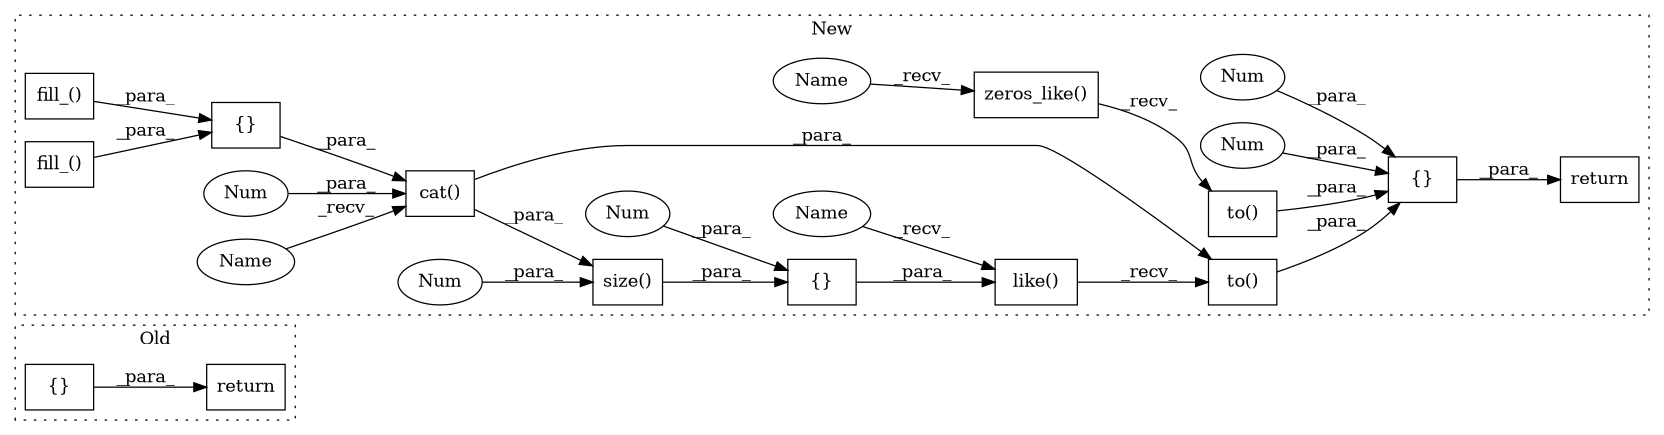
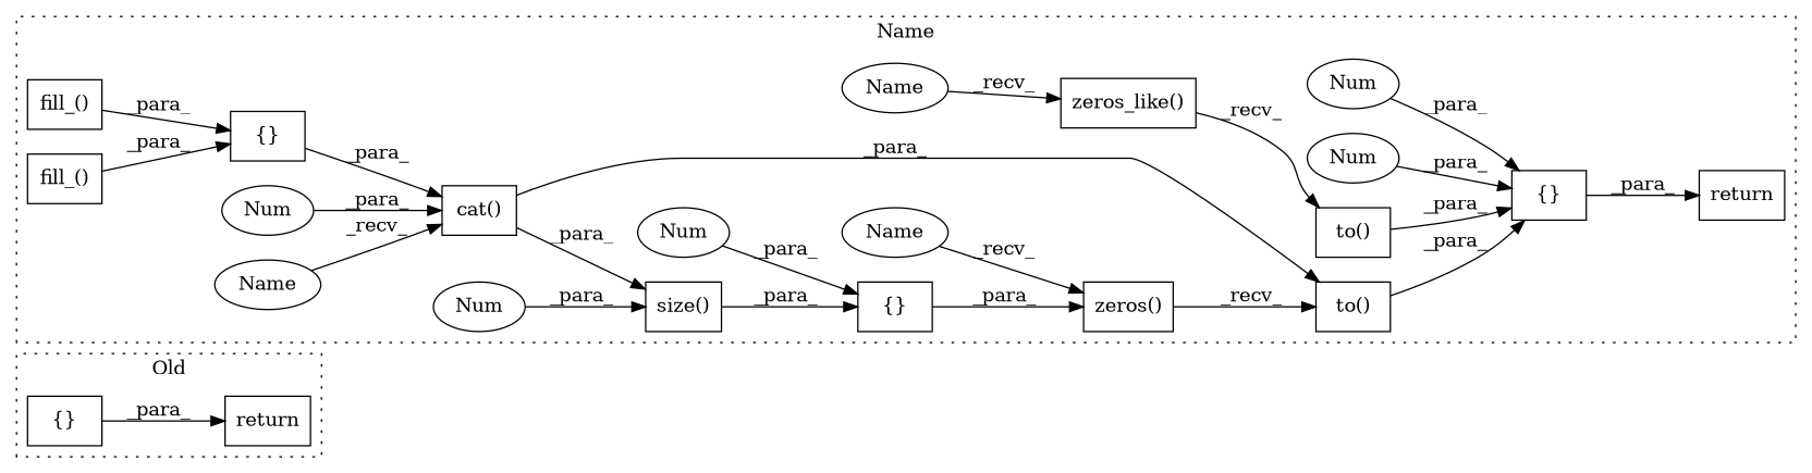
  digraph {
    rankdir=LR
    node [a=75 l=1 shape=box]
    n1 [a=93 l=7 label=return s=16181]
    n2 [a=95 l="14,11" label="{}" s="16188,16326"]
    n3 [l="41,1" label="fill_()" s="17777,17826"]
    n4 [a=93 l=7 label=return s=18305]
-   n5 [l="12,1" label="like()" s="18183,18238"]
+   n5 [l="12,1" label="zeros()" s="18183,18238"]
    n6 [l="41,1" label="fill_()" s="17845,17894"]
    n7 [a=59 l="1,0" label="{}" s="18312,18377"]
    n8 [l="17,1" label="zeros_like()" s="17970,18008"]
    n9 [a=59 l="18,0" label="{}" s="17759,17895"]
    n10 [l="23,11" label="cat()" s="17736,17925"]
    n11 [a=59 l="1,0" label="{}" s="18195,18237"]
    n12 [l="77,14" label="to()" s="18183,18281"]
    n13 [a=76 label=Num s=18216 shape=ellipse]
    n14 [l="56,10" label="to()" s="17970,18040"]
    n15 [a=76 label=Num s=17924 shape=ellipse]
    n16 [a=76 label=Num s=18376 shape=ellipse]
    n17 [a=76 label=Num s=18373 shape=ellipse]
    n18 [l="16,1" label="size()" s="18196,18213"]
    n19 [a=76 label=Num s=18212 shape=ellipse]
    n20 [a=87 l=5 label=Name s=17970 shape=ellipse]
    n21 [a=87 l=5 label=Name s=17736 shape=ellipse]
    n22 [a=87 l=5 label=Name s=18183 shape=ellipse]
    subgraph cluster_1 {
      label=Old
      style=dotted
      n1
      n2
    }
    subgraph cluster_2 {
-     label=New
+     label=Name
      style=dotted
      n3
      n4
      n5
      n6
      n7
      n8
      n9
      n10
      n11
      n12
      n13
      n14
      n15
      n16
      n17
      n18
      n19
      n20
      n21
      n22
    }
    n2 -> n1 [label=_para_]
    n3 -> n9 [label=_para_]
    n5 -> n12 [label=_recv_]
    n6 -> n9 [label=_para_]
    n7 -> n4 [label=_para_]
    n8 -> n14 [label=_recv_]
    n9 -> n10 [label=_para_]
    n10 -> n12 [label=_para_]
    n10 -> n18 [label=_para_]
    n11 -> n5 [label=_para_]
    n12 -> n7 [label=_para_]
    n13 -> n11 [label=_para_]
    n14 -> n7 [label=_para_]
    n15 -> n10 [label=_para_]
    n16 -> n7 [label=_para_]
    n17 -> n7 [label=_para_]
    n18 -> n11 [label=_para_]
    n19 -> n18 [label=_para_]
    n20 -> n8 [label=_recv_]
    n21 -> n10 [label=_recv_]
    n22 -> n5 [label=_recv_]
  }
